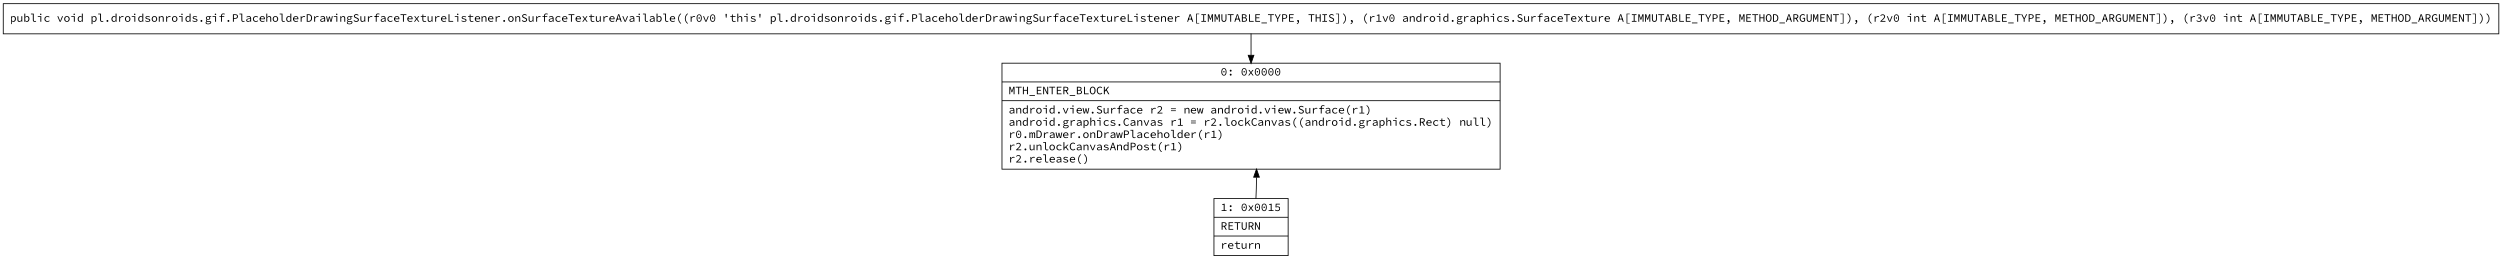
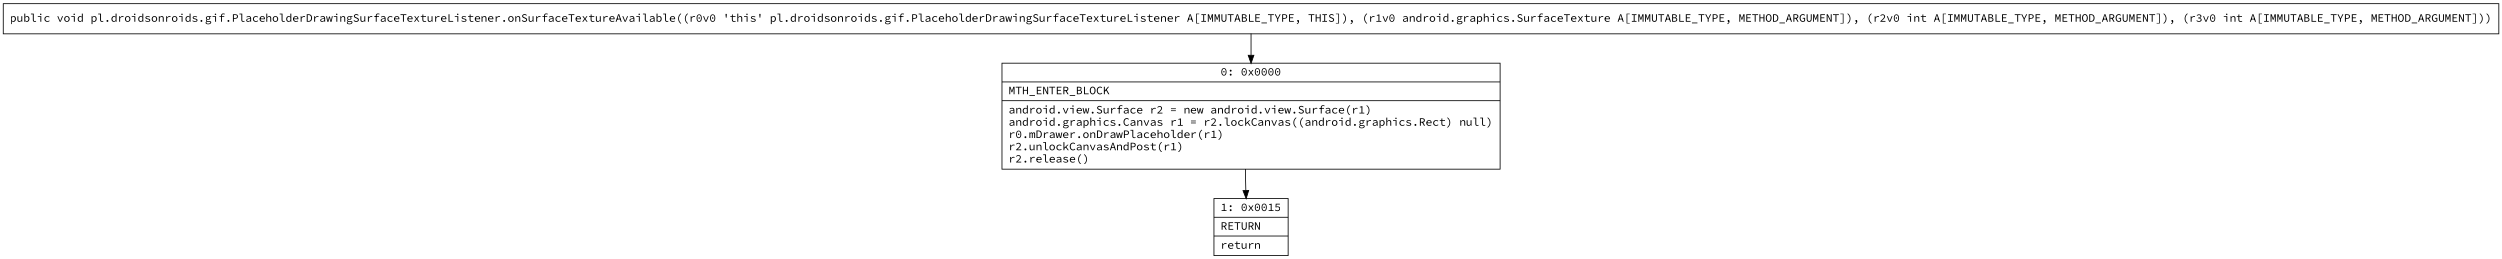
  digraph {
    fontname="Source Code Pro"
    node [shape=record fontname="Source Code Pro"]
    edge [fontname="Source Code Pro"]
    n1 [label="{0\:\ 0x0000|MTH_ENTER_BLOCK\l|android.view.Surface r2 = new android.view.Surface(r1)\landroid.graphics.Canvas r1 = r2.lockCanvas((android.graphics.Rect) null)\lr0.mDrawer.onDrawPlaceholder(r1)\lr2.unlockCanvasAndPost(r1)\lr2.release()\l}"]
    n2 [label="{1\:\ 0x0015|RETURN\l|return\l}"]
    n3 [label="{public void pl.droidsonroids.gif.PlaceholderDrawingSurfaceTextureListener.onSurfaceTextureAvailable((r0v0 'this' pl.droidsonroids.gif.PlaceholderDrawingSurfaceTextureListener A[IMMUTABLE_TYPE, THIS]), (r1v0 android.graphics.SurfaceTexture A[IMMUTABLE_TYPE, METHOD_ARGUMENT]), (r2v0 int A[IMMUTABLE_TYPE, METHOD_ARGUMENT]), (r3v0 int A[IMMUTABLE_TYPE, METHOD_ARGUMENT])) }"]
-   n2 -> n1
+   n1 -> n2
    n3 -> n1
  }
